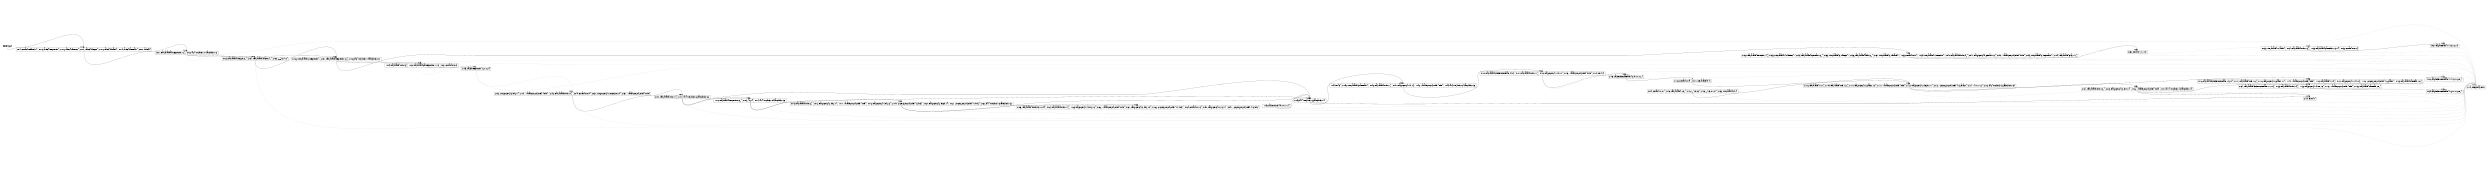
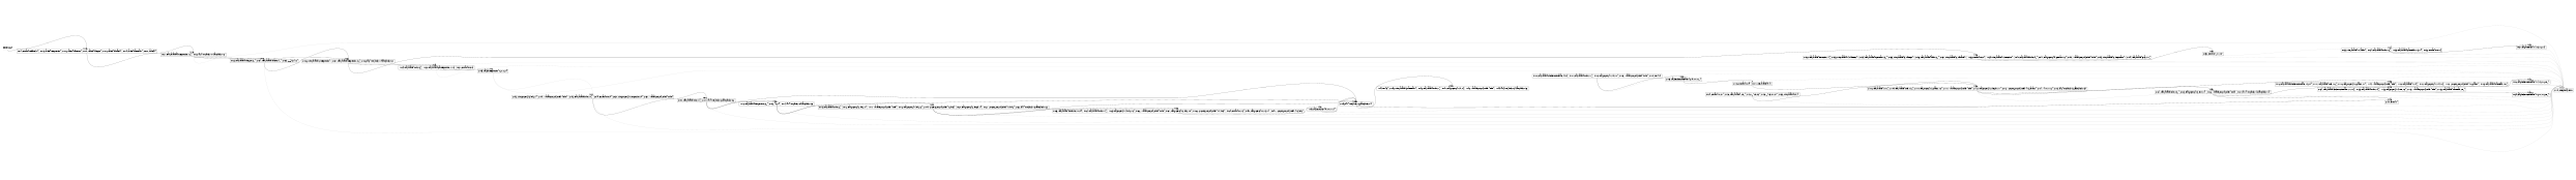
  digraph {
    rankdir=LR
    node [shape=record]
    edge [headport=n tailport=s]
    n1 [label=BB_entry289 shape=none]
    n2 [label="{21014: constant[undefined,v1]|21015: vardecl['isExpression']|21016: vardecl['oldInFunc']|21017: vardecl['oldInGen']|21018: vardecl['oldLabels']|21019: vardecl['nameHash']|21020: vardecl['i']}"]
    n3 [label="{21021: read-variable['allowExpression',v2,-]|21022: if[v2](true-block:7117,false-block:7118)}"]
    n4 [label="{21026: write-variable[v2,'isExpression']*|21027: read-variable['isExpression',v3,-]|21028: if[v3](true-block:7119,false-block:7120)}"]
    n5 [label="{21023: read-variable['tokType',v3,-]|21024: read-variable['_braceL',v4,-]|21025: !==[v3,v4,v2]}"]
    n6 [label="{21141: exceptional-return}"]
    n7 [label="{21029: read-variable['node',v5,-]|21030: read-variable['parseExpression',v7,v6]|21031: constant[true,v8]}"]
    n8 [label="{21032: read-variable['inFunction',v4,-]|21033: write-variable[v4,'oldInFunc']*|21034: read-variable['inGenerator',v5,-]|21035: write-variable[v5,'oldInGen']*|21036: read-variable['labels',v6,-]|21037: write-variable[v6,'oldLabels']*|21038: constant[true,v7]|21039: write-variable[v7,'inFunction']*|21040: read-variable['node',v9,-]|21041: read-property[v9,'generator',v8]|21042: \<variable-non-null-undef\>['node']|21043: write-variable[v8,'inGenerator']*|21044: read-variable['Array',v11,-]}"]
    n9 [label="{21045: call-parseExpression [v6,v7,v8,v4]}"]
    n10 [label="{21052: construct [-,v11,v10]}"]
    n11 [label="{21046: write-property[v5,'body',v4]|21047: \<variable-non-null-undef\>['node']*|21048: read-variable['node',v10,-]|21049: constant[true,v9]|21050: write-property[v10,'expression',v9]|21051: \<variable-non-null-undef\>['node']*}"]
    n12 [label="{21053: write-variable[v10,'labels']*|21054: read-variable['node',v13,-]|21055: read-variable['parseBlock',v15,v14]|21056: constant[true,v16]}"]
    n13 [label="{21070: read-variable['strict',v4,-]|21071: if[v4](true-block:7132,false-block:7128)}"]
    n14 [label="{21057: call-parseBlock [v14,v15,v16,v12]}"]
    n15 [label="{21093: if[v4](true-block:7133,false-block:7144)}"]
    n16 [label="{21072: read-variable['isExpression',v5,-]|21073: ![v5,v4]|21074: if[v4](true-block:7129,false-block:7132)}"]
    n17 [label="{21094: new[v5]|21095: write-variable[v5,'nameHash']*|21096: read-variable['node',v7,-]|21097: read-property[v7,'id',v6]|21098: \<variable-non-null-undef\>['node']|21099: if[v6](true-block:7134,false-block:7136)}"]
    n18 [label="{21140: return[v1]}"]
    n19 [label="{21075: read-variable['node',v8,-]|21076: read-property[v8,'body',v7]|21077: \<variable-non-null-undef\>['node']|21078: read-property[v7,'body',v6]|21079: \<property-non-null-undef\>[v8,'body']|21080: read-property[v6,'length',v4]|21081: \<property-non-null-undef\>[v7,'body']|21082: if[v4](true-block:7130,false-block:7132)}"]
    n20 [label="{21100: read-variable['checkFunctionParam',v9,v8]|21101: read-variable['node',v11,-]|21102: read-property[v11,'id',v10]|21103: \<variable-non-null-undef\>['node']|21104: new[v12]}"]
    n21 [label="{21083: read-variable['isUseStrict',v10,v9]|21084: read-variable['node',v14,-]|21085: read-property[v14,'body',v13]|21086: \<variable-non-null-undef\>['node']|21087: read-property[v13,'body',v12]|21088: \<property-non-null-undef\>[v14,'body']|21089: constant[0.0,v15]|21090: read-property[v12,v15,v11]|21091: \<property-non-null-undef\>[v13,'body']}"]
    n22 [label="{21092: call-isUseStrict [v9,v10,v11,v4]}"]
    n23 [label="{21105: call-checkFunctionParam [v8,v9,v10,v12,-]*}"]
    n24 [label="{21106: constant[0.0,v9]|21107: write-variable[v9,'i']*}"]
    n25 [label="{21108: read-variable['i',v10,-]|21109: read-variable['node',v13,-]|21110: read-property[v13,'params',v12]|21111: \<variable-non-null-undef\>['node']|21112: read-property[v12,'length',v11]|21113: \<property-non-null-undef\>[v13,'params']|21114: \<[v10,v11,v8]|21115: if[v8](true-block:7138,false-block:7139)}"]
    n26 [label="{21116: read-variable['checkFunctionParam',v15,v14]|21117: read-variable['node',v18,-]|21118: read-property[v18,'params',v17]|21119: \<variable-non-null-undef\>['node']|21120: read-variable['i',v19,-]|21121: read-property[v17,v19,v16]|21122: \<property-non-null-undef\>[v18,'params']|21123: read-variable['nameHash',v20,-]}"]
    n27 [label="{21124: read-variable['node',v15,-]|21125: read-property[v15,'rest',v14]|21126: \<variable-non-null-undef\>['node']|21127: if[v14](true-block:7142,false-block:7144)}"]
    n28 [label="{21128: call-checkFunctionParam [v14,v15,v16,v20,-]*}"]
    n29 [label="{21134: read-variable['checkFunctionParam',v17,v16]|21135: read-variable['node',v19,-]|21136: read-property[v19,'rest',v18]|21137: \<variable-non-null-undef\>['node']|21138: read-variable['nameHash',v20,-]}"]
    n30 [label="{21139: call-checkFunctionParam [v16,v17,v18,v20,-]*}"]
    n31 [label="{21129: constant[1.0,v21]|21130: read-variable['i',v22,-]|21131: +[v22,v23]|21132: +[v23,v21,v24]|21133: write-variable[v24,'i']}"]
    n1 -> n2 [headlabel="    7115"]
    n2 -> n3 [headlabel="      7116"]
    n3 -> n4 [headlabel="      7118"]
    n3 -> n5 [headlabel="      7117"]
    n3 -> n6 [color=gray headlabel="      7145"]
    n4 -> n6 [color=gray]
    n4 -> n7 [headlabel="      7119"]
    n4 -> n8 [headlabel="      7120"]
    n5 -> n4
    n5 -> n6 [color=gray]
    n7 -> n6 [color=gray]
    n7 -> n9 [headlabel="      7121"]
    n8 -> n6 [color=gray]
    n8 -> n10 [headlabel="      7123"]
    n9 -> n6 [color=gray]
    n9 -> n11 [color=gray headlabel="      7122"]
    n10 -> n6 [color=gray]
    n10 -> n12 [color=gray headlabel="      7124"]
    n11 -> n6 [color=gray]
    n11 -> n13 [headlabel="      7127"]
    n12 -> n6 [color=gray]
    n12 -> n14 [headlabel="      7125"]
    n13 -> n6 [color=gray]
    n13 -> n15 [headlabel="      7132"]
    n13 -> n16 [headlabel="      7128"]
    n14 -> n6 [color=gray]
    n15 -> n17 [headlabel="      7133"]
    n15 -> n18 [headlabel="      7144"]
    n16 -> n6 [color=gray]
    n16 -> n15
    n16 -> n19 [headlabel="      7129"]
-   n17 -> n20 [headlabel="      7134"]
    n19 -> n6 [color=gray]
    n19 -> n15
    n19 -> n21 [headlabel="      7130"]
    n20 -> n6 [color=gray]
    n20 -> n23 [headlabel="      7135"]
    n21 -> n6 [color=gray]
+   n21 -> n22 [headlabel="      7131"]
    n22 -> n6 [color=gray]
    n22 -> n15
    n23 -> n6 [color=gray]
    n23 -> n24
    n24 -> n25 [headlabel="      7137"]
    n25 -> n6 [color=gray]
    n25 -> n26 [headlabel="      7138"]
    n25 -> n27 [headlabel="      7139"]
    n26 -> n6 [color=gray]
    n26 -> n28 [headlabel="      7140"]
    n27 -> n6 [color=gray]
    n27 -> n18
    n27 -> n29 [headlabel="      7142"]
    n28 -> n6 [color=gray]
    n29 -> n6 [color=gray]
    n29 -> n30 [headlabel="      7143"]
    n30 -> n6 [color=gray]
    n31 -> n6 [color=gray]
    n31 -> n25
  }
